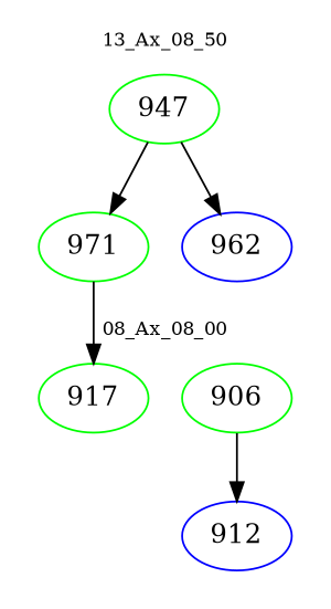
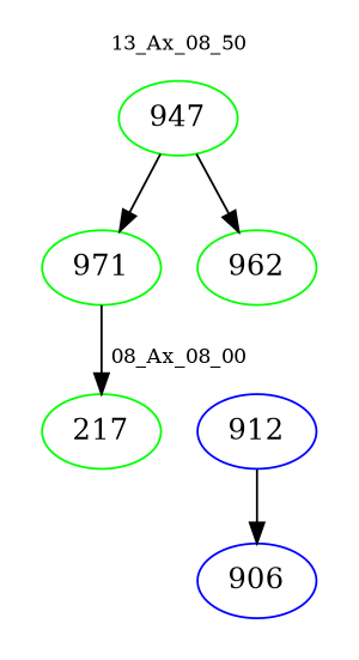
  digraph {
    node [color=green]
    edge [color=black]
-   n1 [label=906]
+   n1 [color=blue label=906]
    n2 [color=blue label=912]
-   n3 [label=917]
+   n3 [label=217]
    n4 [label=947]
    n5 [label=971]
-   n6 [color=blue label=962]
+   n6 [label=962]
    subgraph cluster_1 {
      color=white
      fontsize=10
      label="08_Ax_08_00"
      n1
      n2
      n3
    }
    subgraph cluster_2 {
      color=white
      fontsize=10
      label="13_Ax_08_50"
      n4
      n5
      n6
    }
-   n1 -> n2
+   n2 -> n1
    n4 -> n5
    n4 -> n6
    n5 -> n3
  }
